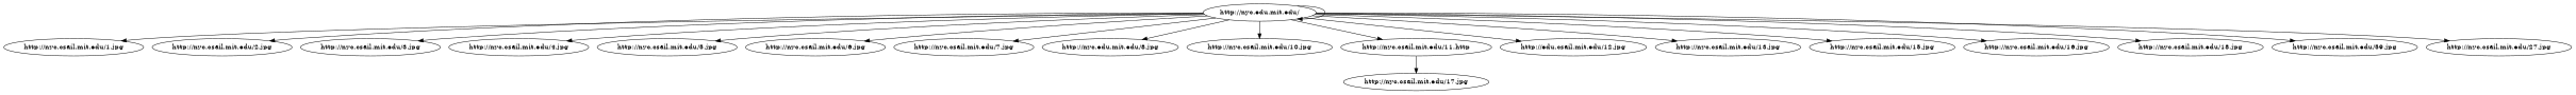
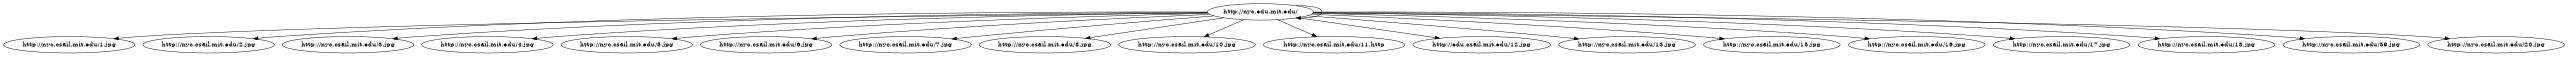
  strict digraph {
    fontname="DejaVu Serif"
    node [fontname="DejaVu Serif"]
    edge [fontname="DejaVu Serif"]
    n1 [label="http://nyc.edu.mit.edu/"]
    "http://nyc.csail.mit.edu/1.jpg"
    "http://nyc.csail.mit.edu/2.jpg"
    "http://nyc.csail.mit.edu/3.jpg"
    "http://nyc.csail.mit.edu/4.jpg"
    "http://nyc.csail.mit.edu/5.jpg"
    "http://nyc.csail.mit.edu/6.jpg"
    "http://nyc.csail.mit.edu/7.jpg"
-   "http://nyc.csail.mit.edu/8.jpg" [label="http://nyc.edu.mit.edu/8.jpg"]
+   "http://nyc.csail.mit.edu/8.jpg"
    "http://nyc.csail.mit.edu/10.jpg"
    n11 [label="http://nyc.csail.mit.edu/11.http"]
    n12 [label="http://edu.csail.mit.edu/12.jpg"]
    "http://nyc.csail.mit.edu/13.jpg"
    "http://nyc.csail.mit.edu/15.jpg"
    "http://nyc.csail.mit.edu/16.jpg"
    "http://nyc.csail.mit.edu/17.jpg"
    "http://nyc.csail.mit.edu/18.jpg"
    n18 [label="http://nyc.csail.mit.edu/59.jpg"]
-   "http://nyc.csail.mit.edu/20.jpg" [label="http://nyc.csail.mit.edu/27.jpg"]
+   "http://nyc.csail.mit.edu/20.jpg"
    n1 -> n1
    n1 -> "http://nyc.csail.mit.edu/1.jpg"
    n1 -> "http://nyc.csail.mit.edu/2.jpg"
    n1 -> "http://nyc.csail.mit.edu/3.jpg"
    n1 -> "http://nyc.csail.mit.edu/4.jpg"
    n1 -> "http://nyc.csail.mit.edu/5.jpg"
    n1 -> "http://nyc.csail.mit.edu/6.jpg"
    n1 -> "http://nyc.csail.mit.edu/7.jpg"
    n1 -> "http://nyc.csail.mit.edu/8.jpg"
    n1 -> "http://nyc.csail.mit.edu/10.jpg"
    n1 -> n11
    n1 -> n12
    n1 -> "http://nyc.csail.mit.edu/13.jpg"
    n1 -> "http://nyc.csail.mit.edu/15.jpg"
    n1 -> "http://nyc.csail.mit.edu/16.jpg"
-   n11 -> "http://nyc.csail.mit.edu/17.jpg"
+   n1 -> "http://nyc.csail.mit.edu/17.jpg"
    n1 -> "http://nyc.csail.mit.edu/18.jpg"
    n1 -> n18
    n1 -> "http://nyc.csail.mit.edu/20.jpg"
  }
